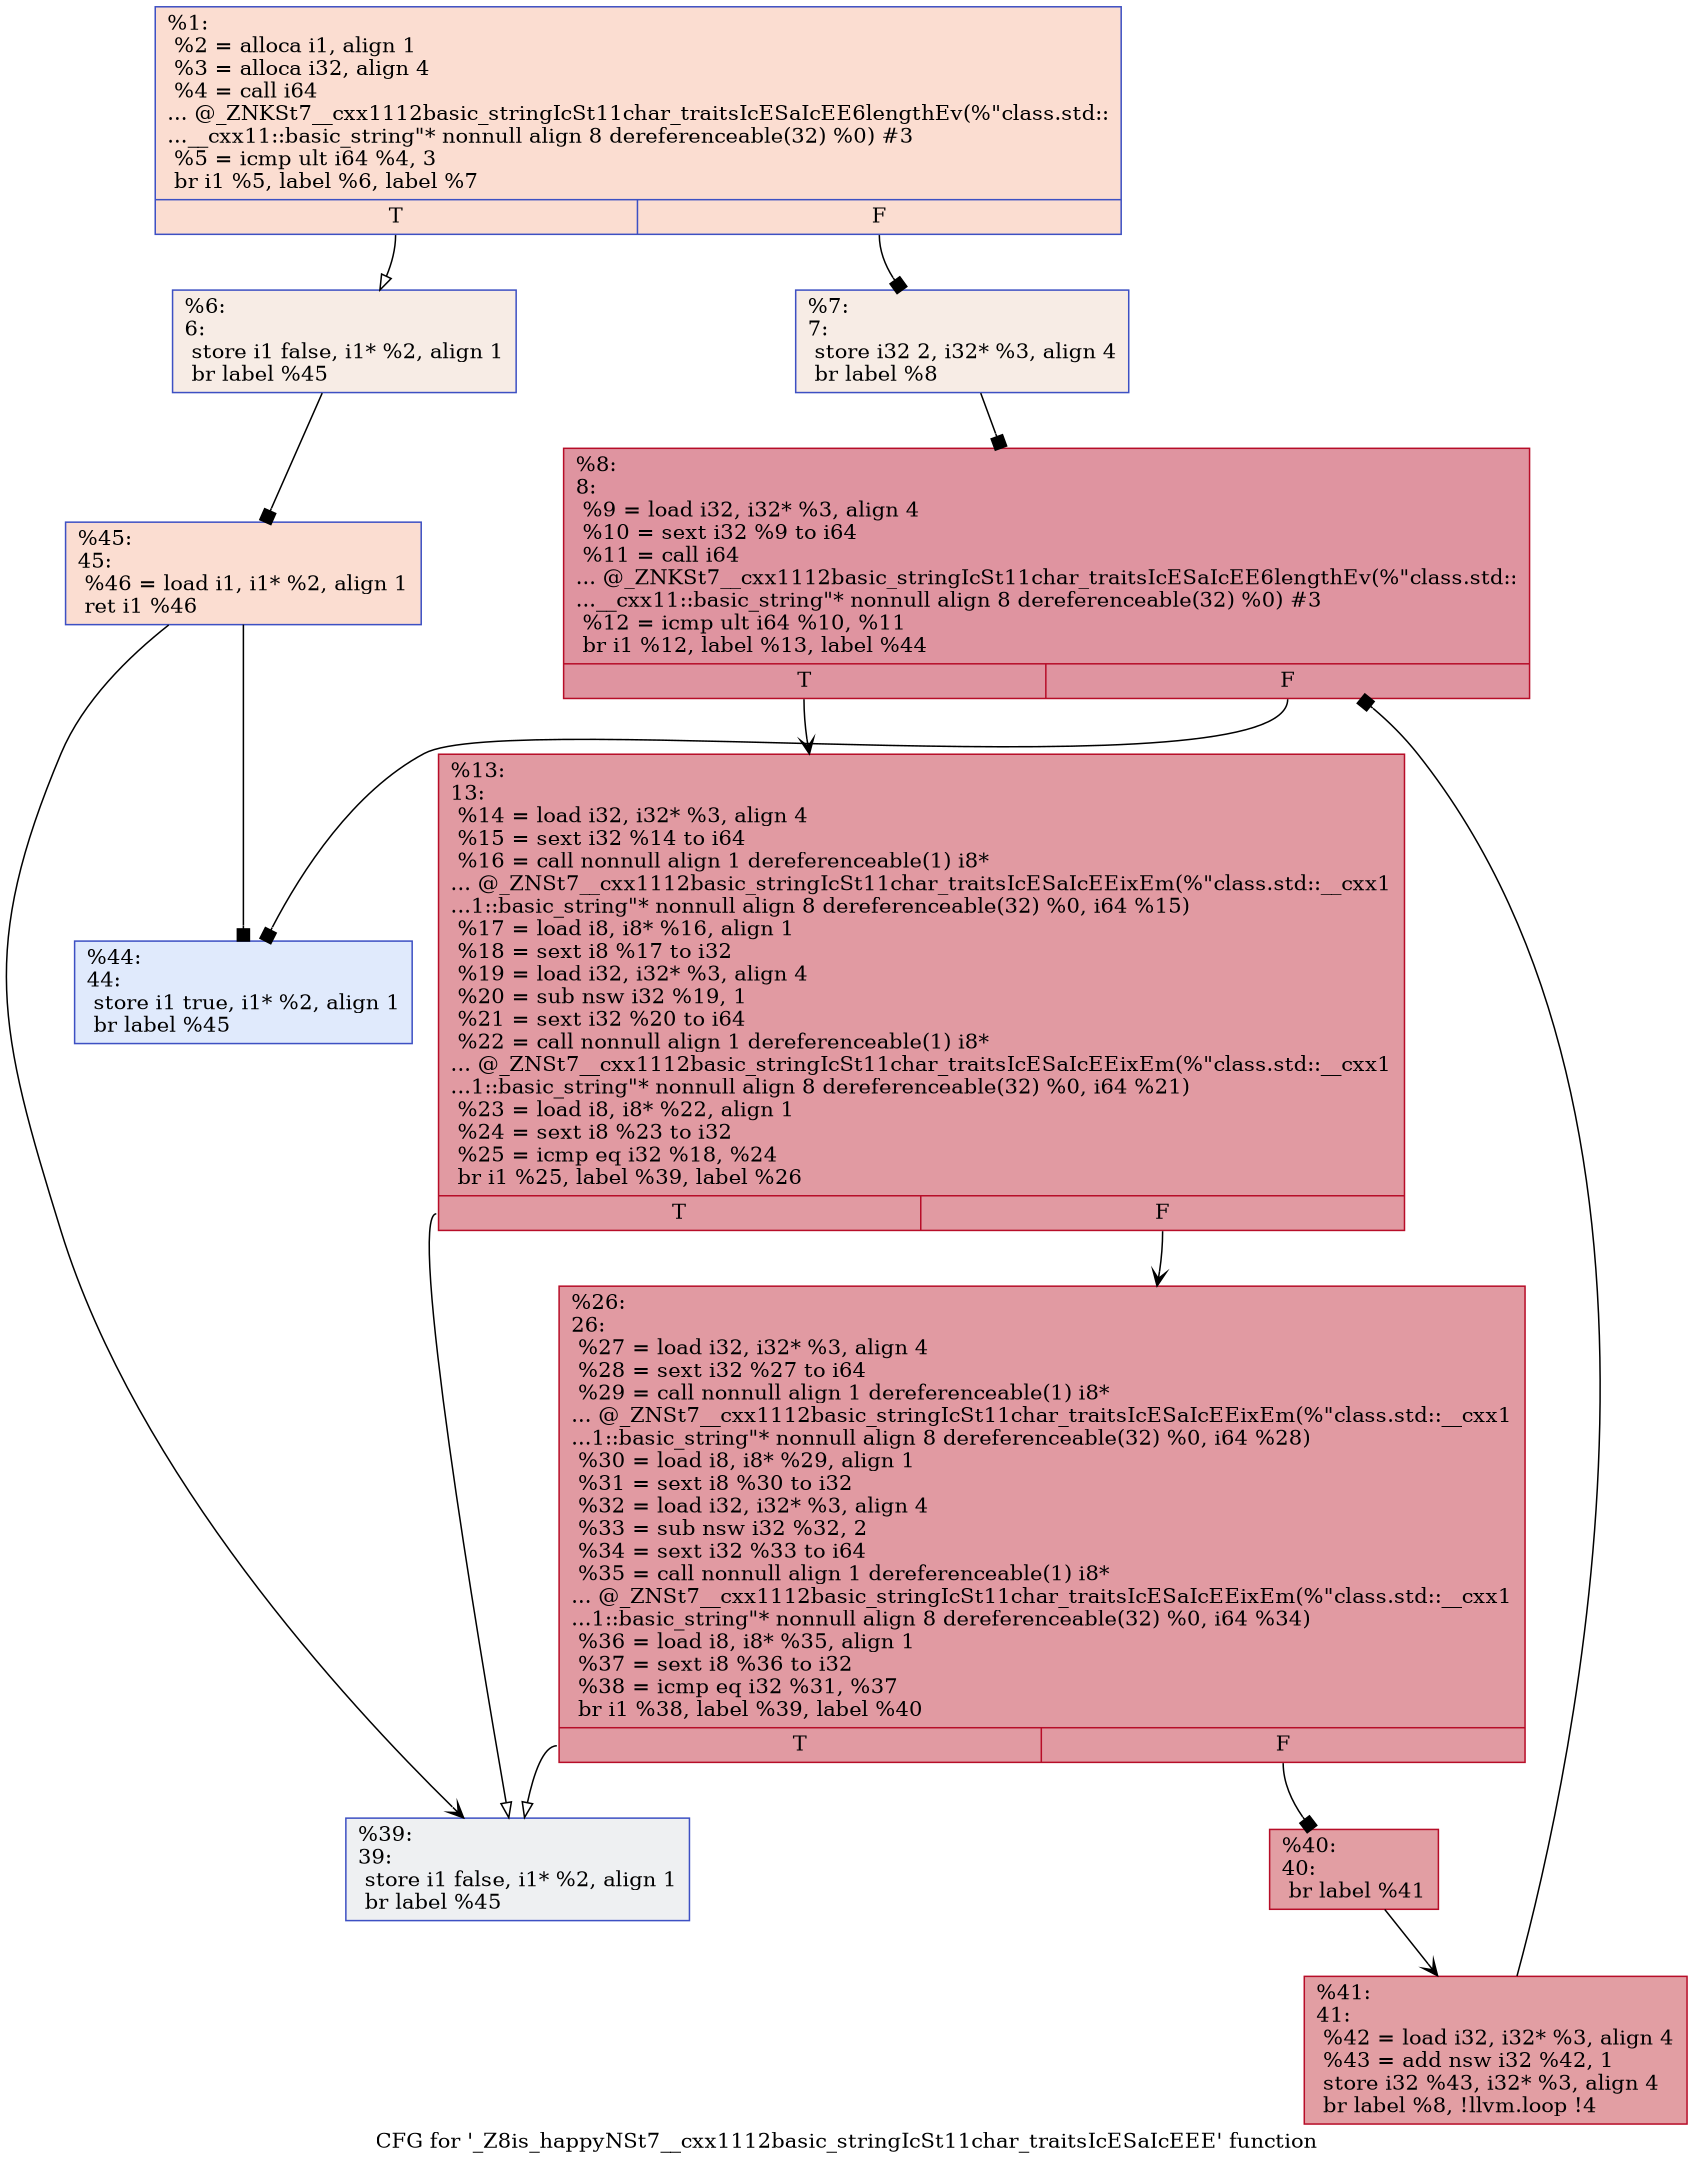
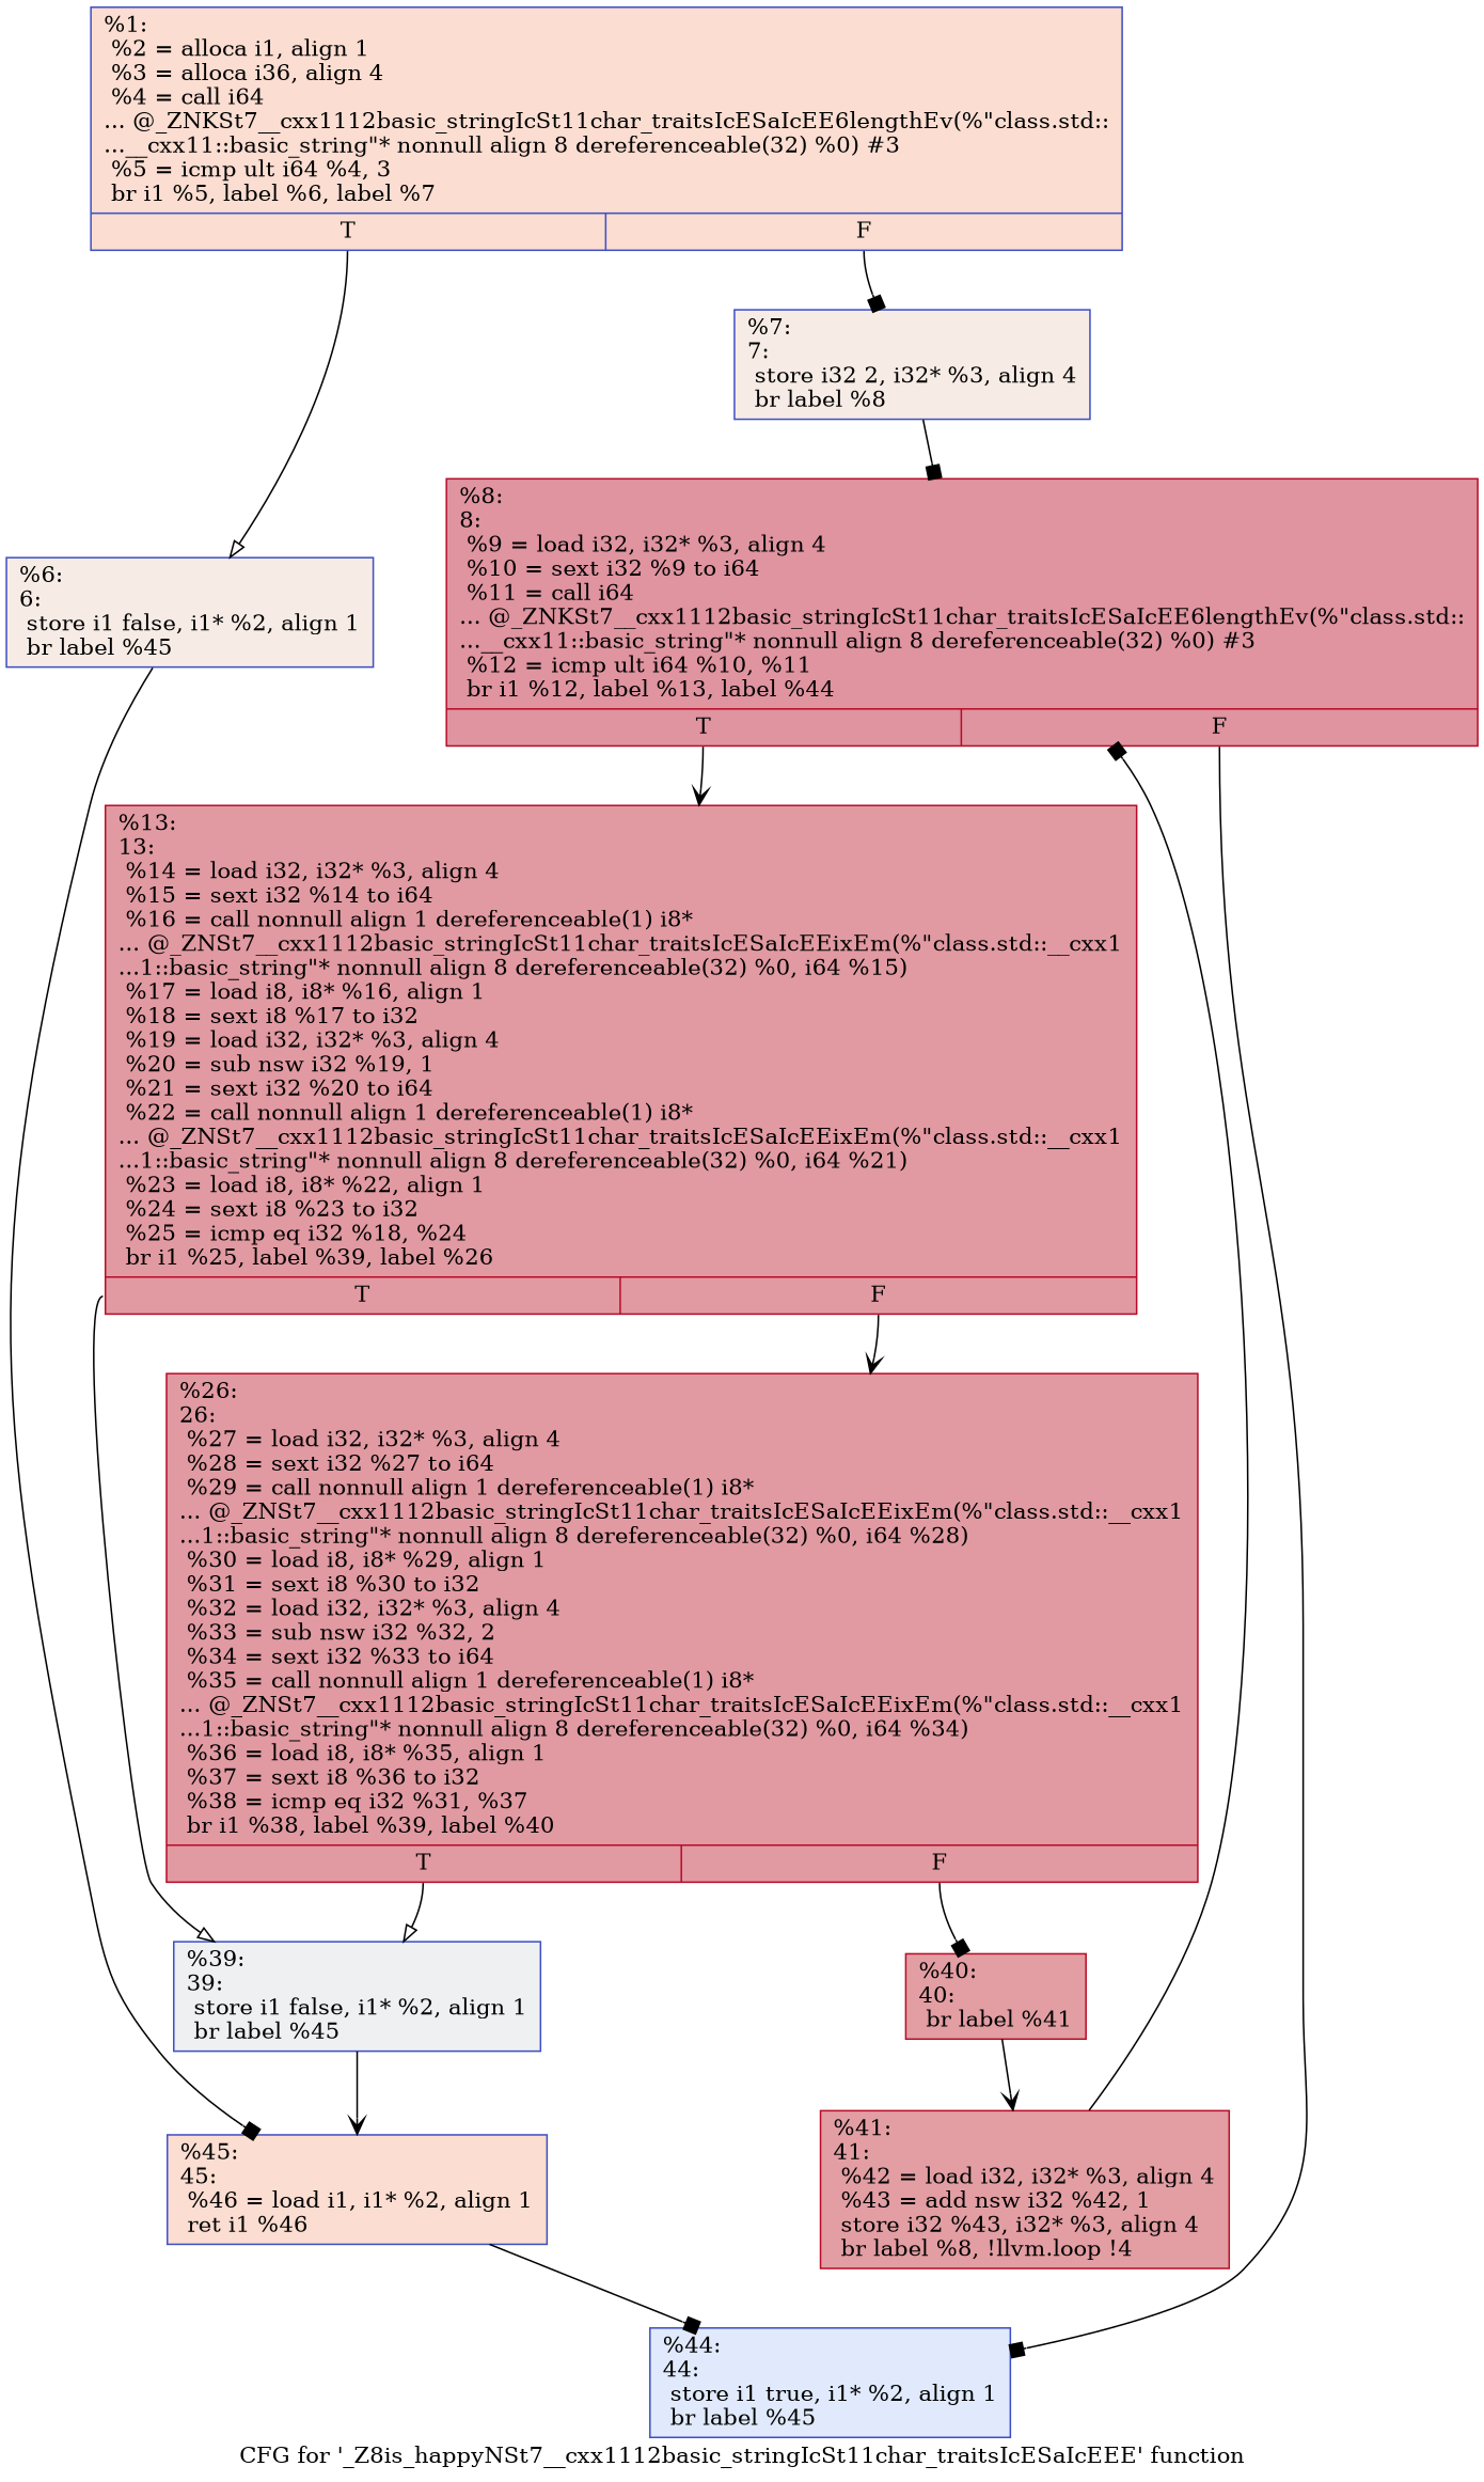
  digraph {
    label="CFG for '_Z8is_happyNSt7__cxx1112basic_stringIcSt11char_traitsIcESaIcEEE' function"
    node [color="#3d50c3ff" fillcolor="#f7b39670" shape=record style=filled]
    edge [arrowhead=box]
-   n1 [label="{%1:\l  %2 = alloca i1, align 1\l  %3 = alloca i32, align 4\l  %4 = call i64\l... @_ZNKSt7__cxx1112basic_stringIcSt11char_traitsIcESaIcEE6lengthEv(%\"class.std::\l...__cxx11::basic_string\"* nonnull align 8 dereferenceable(32) %0) #3\l  %5 = icmp ult i64 %4, 3\l  br i1 %5, label %6, label %7\l|{<s0>T|<s1>F}}"]
+   n1 [label="{%1:\l  %2 = alloca i1, align 1\l  %3 = alloca i36, align 4\l  %4 = call i64\l... @_ZNKSt7__cxx1112basic_stringIcSt11char_traitsIcESaIcEE6lengthEv(%\"class.std::\l...__cxx11::basic_string\"* nonnull align 8 dereferenceable(32) %0) #3\l  %5 = icmp ult i64 %4, 3\l  br i1 %5, label %6, label %7\l|{<s0>T|<s1>F}}"]
    n2 [fillcolor="#ecd3c570" label="{%6:\l6:                                                \l  store i1 false, i1* %2, align 1\l  br label %45\l}"]
    n3 [fillcolor="#ecd3c570" label="{%7:\l7:                                                \l  store i32 2, i32* %3, align 4\l  br label %8\l}"]
    n4 [label="{%45:\l45:                                               \l  %46 = load i1, i1* %2, align 1\l  ret i1 %46\l}"]
    n5 [color="#b70d28ff" fillcolor="#b70d2870" label="{%8:\l8:                                                \l  %9 = load i32, i32* %3, align 4\l  %10 = sext i32 %9 to i64\l  %11 = call i64\l... @_ZNKSt7__cxx1112basic_stringIcSt11char_traitsIcESaIcEE6lengthEv(%\"class.std::\l...__cxx11::basic_string\"* nonnull align 8 dereferenceable(32) %0) #3\l  %12 = icmp ult i64 %10, %11\l  br i1 %12, label %13, label %44\l|{<s0>T|<s1>F}}"]
    n6 [fillcolor="#b9d0f970" label="{%44:\l44:                                               \l  store i1 true, i1* %2, align 1\l  br label %45\l}"]
    n7 [color="#b70d28ff" fillcolor="#bb1b2c70" label="{%13:\l13:                                               \l  %14 = load i32, i32* %3, align 4\l  %15 = sext i32 %14 to i64\l  %16 = call nonnull align 1 dereferenceable(1) i8*\l... @_ZNSt7__cxx1112basic_stringIcSt11char_traitsIcESaIcEEixEm(%\"class.std::__cxx1\l...1::basic_string\"* nonnull align 8 dereferenceable(32) %0, i64 %15)\l  %17 = load i8, i8* %16, align 1\l  %18 = sext i8 %17 to i32\l  %19 = load i32, i32* %3, align 4\l  %20 = sub nsw i32 %19, 1\l  %21 = sext i32 %20 to i64\l  %22 = call nonnull align 1 dereferenceable(1) i8*\l... @_ZNSt7__cxx1112basic_stringIcSt11char_traitsIcESaIcEEixEm(%\"class.std::__cxx1\l...1::basic_string\"* nonnull align 8 dereferenceable(32) %0, i64 %21)\l  %23 = load i8, i8* %22, align 1\l  %24 = sext i8 %23 to i32\l  %25 = icmp eq i32 %18, %24\l  br i1 %25, label %39, label %26\l|{<s0>T|<s1>F}}"]
    n8 [fillcolor="#d9dce170" label="{%39:\l39:                                               \l  store i1 false, i1* %2, align 1\l  br label %45\l}"]
    n9 [color="#b70d28ff" fillcolor="#bb1b2c70" label="{%26:\l26:                                               \l  %27 = load i32, i32* %3, align 4\l  %28 = sext i32 %27 to i64\l  %29 = call nonnull align 1 dereferenceable(1) i8*\l... @_ZNSt7__cxx1112basic_stringIcSt11char_traitsIcESaIcEEixEm(%\"class.std::__cxx1\l...1::basic_string\"* nonnull align 8 dereferenceable(32) %0, i64 %28)\l  %30 = load i8, i8* %29, align 1\l  %31 = sext i8 %30 to i32\l  %32 = load i32, i32* %3, align 4\l  %33 = sub nsw i32 %32, 2\l  %34 = sext i32 %33 to i64\l  %35 = call nonnull align 1 dereferenceable(1) i8*\l... @_ZNSt7__cxx1112basic_stringIcSt11char_traitsIcESaIcEEixEm(%\"class.std::__cxx1\l...1::basic_string\"* nonnull align 8 dereferenceable(32) %0, i64 %34)\l  %36 = load i8, i8* %35, align 1\l  %37 = sext i8 %36 to i32\l  %38 = icmp eq i32 %31, %37\l  br i1 %38, label %39, label %40\l|{<s0>T|<s1>F}}"]
    n10 [color="#b70d28ff" fillcolor="#be242e70" label="{%40:\l40:                                               \l  br label %41\l}"]
    n11 [color="#b70d28ff" fillcolor="#be242e70" label="{%41:\l41:                                               \l  %42 = load i32, i32* %3, align 4\l  %43 = add nsw i32 %42, 1\l  store i32 %43, i32* %3, align 4\l  br label %8, !llvm.loop !4\l}"]
    n1 -> n2 [arrowhead=onormal tailport=s0]
    n1 -> n3 [tailport=s1]
    n2 -> n4
    n3 -> n5
    n4 -> n6
    n5 -> n6 [tailport=s1]
    n5 -> n7 [arrowhead=vee tailport=s0]
    n7 -> n8 [arrowhead=onormal tailport=s0]
    n7 -> n9 [arrowhead=vee tailport=s1]
-   n4 -> n8 [arrowhead=vee]
+   n8 -> n4 [arrowhead=vee]
    n9 -> n8 [arrowhead=onormal tailport=s0]
    n9 -> n10 [tailport=s1]
    n10 -> n11 [arrowhead=vee]
    n11 -> n5
  }
